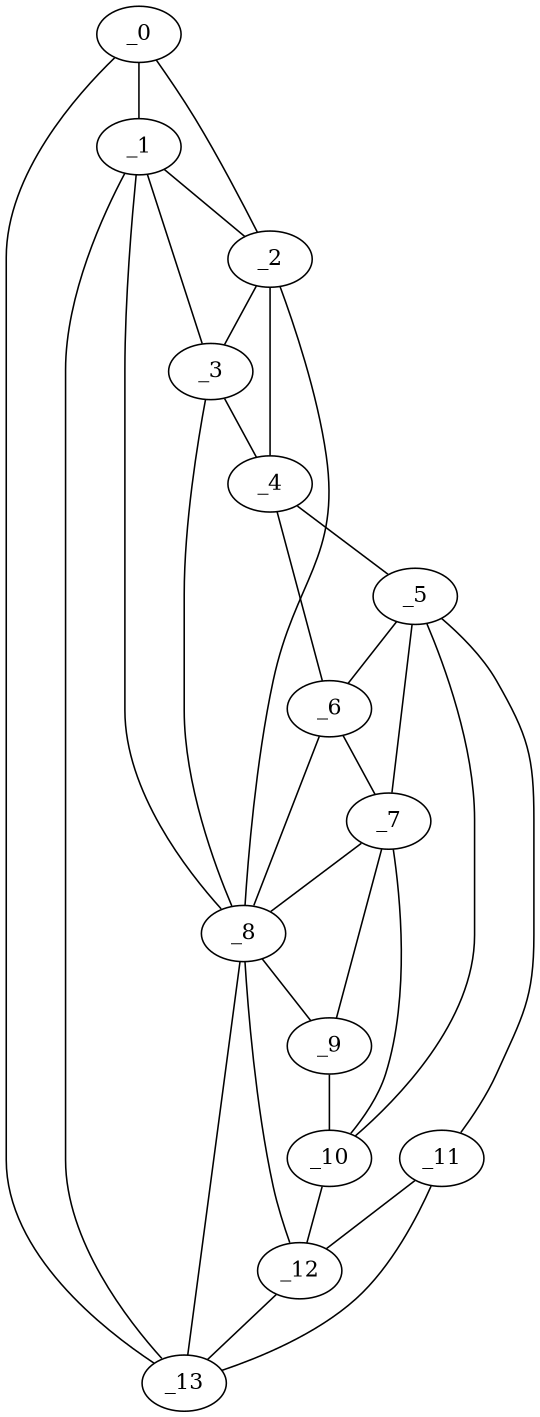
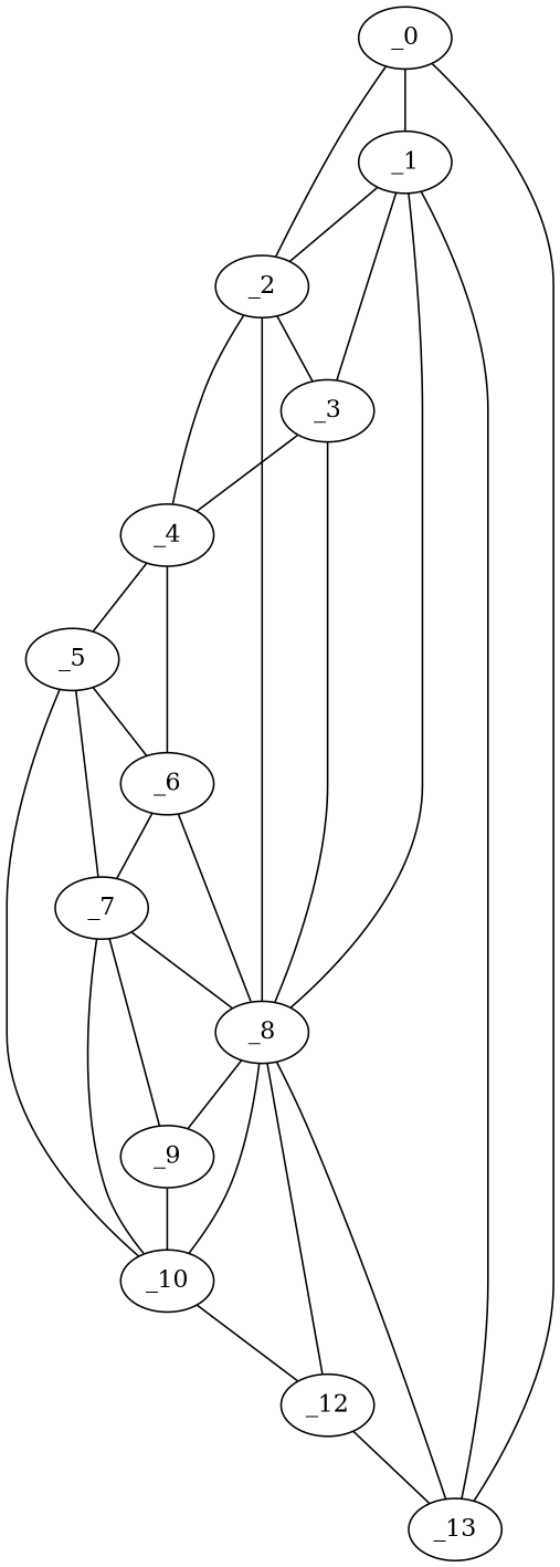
  graph {
    node [y=65]
    edge [valence=2]
    _0 [x=5]
    _1 [x=15]
    _2 [x=23 y=56]
    _13 [x=126 y=71]
    _3 [x=43 y=47]
    _8 [x=96 y=63]
    _4 [x=47 y=45]
    _10 [x=112 y=53]
    _9 [x=99 y=57]
    _12 [x=121 y=61]
    _5 [x=83 y=41]
    _6 [x=86 y=47]
    _7 [x=90 y=50]
-   _11 [x=120 y=55]
    _0 -- _1
    _0 -- _2 [valence=1]
    _0 -- _13 [valence=1]
    _1 -- _2
    _1 -- _13 [valence=1]
    _1 -- _3
    _1 -- _8
    _2 -- _3
    _2 -- _8
    _2 -- _4 [valence=1]
    _3 -- _8
    _3 -- _4
    _8 -- _13
+   _8 -- _10 [valence=1]
    _8 -- _9 [valence=1]
    _8 -- _12
    _4 -- _5 [valence=1]
    _4 -- _6
    _10 -- _12
    _9 -- _10
    _12 -- _13
    _5 -- _10 [valence=1]
    _5 -- _6 [valence=1]
    _5 -- _7
-   _5 -- _11 [valence=1]
    _6 -- _8 [valence=1]
    _6 -- _7
    _7 -- _8
    _7 -- _10 [valence=1]
    _7 -- _9
-   _11 -- _13 [valence=1]
-   _11 -- _12
  }
